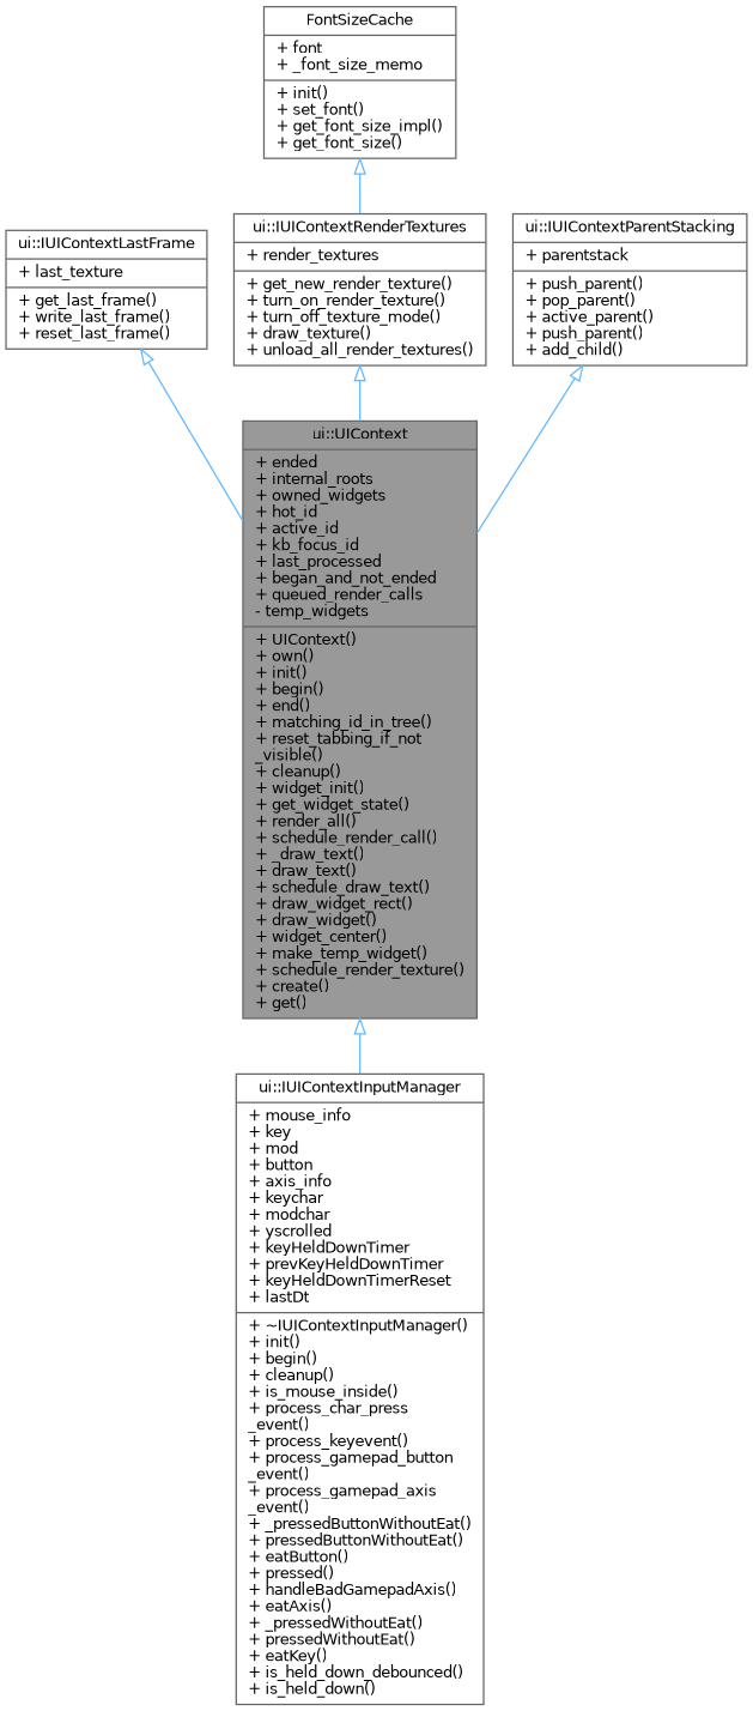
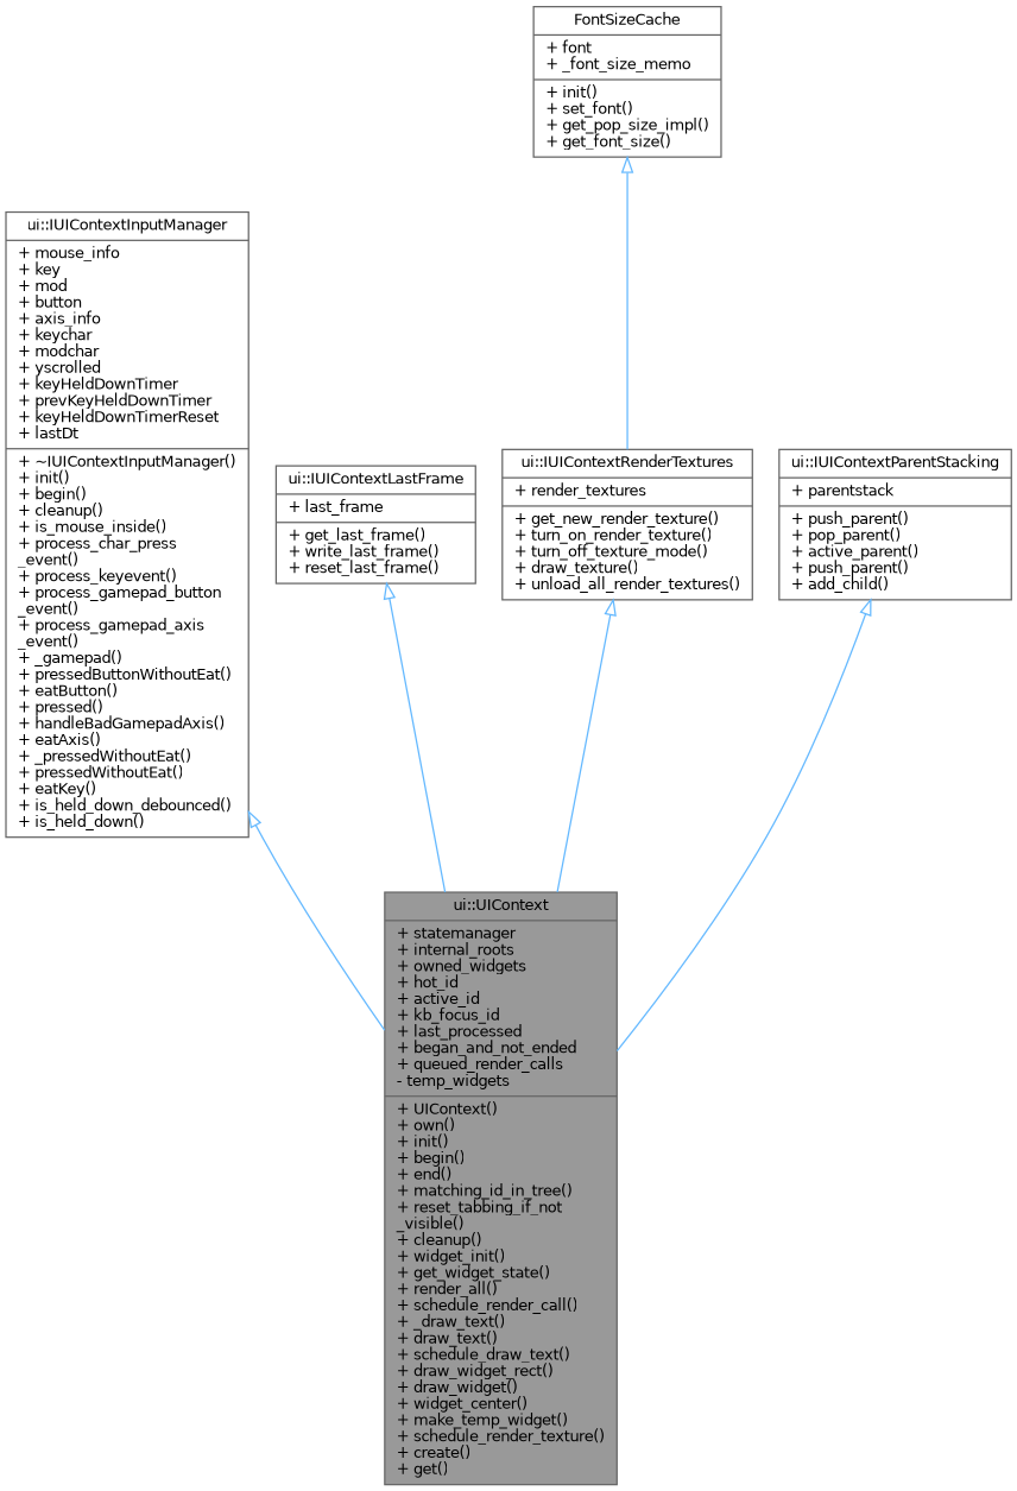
  digraph {
    node [color=gray40 fillcolor=white fontname=Helvetica fontsize=10 shape=record style=filled]
    edge [arrowtail=onormal color=steelblue1 dir=back fontname=Helvetica fontsize=10 labelfontname=Helvetica labelfontsize=10 style=solid]
-   n1 [fillcolor=grey60 fontcolor=black height=0.2 label="{ui::UIContext\n|+ ended\l+ internal_roots\l+ owned_widgets\l+ hot_id\l+ active_id\l+ kb_focus_id\l+ last_processed\l+ began_and_not_ended\l+ queued_render_calls\l- temp_widgets\l|+ UIContext()\l+ own()\l+ init()\l+ begin()\l+ end()\l+ matching_id_in_tree()\l+ reset_tabbing_if_not\l_visible()\l+ cleanup()\l+ widget_init()\l+ get_widget_state()\l+ render_all()\l+ schedule_render_call()\l+ _draw_text()\l+ draw_text()\l+ schedule_draw_text()\l+ draw_widget_rect()\l+ draw_widget()\l+ widget_center()\l+ make_temp_widget()\l+ schedule_render_texture()\l+ create()\l+ get()\l}" width=0.4]
-   n2 [height=0.2 label="{ui::IUIContextInputManager\n|+ mouse_info\l+ key\l+ mod\l+ button\l+ axis_info\l+ keychar\l+ modchar\l+ yscrolled\l+ keyHeldDownTimer\l+ prevKeyHeldDownTimer\l+ keyHeldDownTimerReset\l+ lastDt\l|+ ~IUIContextInputManager()\l+ init()\l+ begin()\l+ cleanup()\l+ is_mouse_inside()\l+ process_char_press\l_event()\l+ process_keyevent()\l+ process_gamepad_button\l_event()\l+ process_gamepad_axis\l_event()\l+ _pressedButtonWithoutEat()\l+ pressedButtonWithoutEat()\l+ eatButton()\l+ pressed()\l+ handleBadGamepadAxis()\l+ eatAxis()\l+ _pressedWithoutEat()\l+ pressedWithoutEat()\l+ eatKey()\l+ is_held_down_debounced()\l+ is_held_down()\l}" width=0.4]
-   n3 [height=0.2 label="{ui::IUIContextLastFrame\n|+ last_texture\l|+ get_last_frame()\l+ write_last_frame()\l+ reset_last_frame()\l}" width=0.4]
+   n1 [fillcolor=grey60 fontcolor=black height=0.2 label="{ui::UIContext\n|+ statemanager\l+ internal_roots\l+ owned_widgets\l+ hot_id\l+ active_id\l+ kb_focus_id\l+ last_processed\l+ began_and_not_ended\l+ queued_render_calls\l- temp_widgets\l|+ UIContext()\l+ own()\l+ init()\l+ begin()\l+ end()\l+ matching_id_in_tree()\l+ reset_tabbing_if_not\l_visible()\l+ cleanup()\l+ widget_init()\l+ get_widget_state()\l+ render_all()\l+ schedule_render_call()\l+ _draw_text()\l+ draw_text()\l+ schedule_draw_text()\l+ draw_widget_rect()\l+ draw_widget()\l+ widget_center()\l+ make_temp_widget()\l+ schedule_render_texture()\l+ create()\l+ get()\l}" width=0.4]
+   n2 [height=0.2 label="{ui::IUIContextInputManager\n|+ mouse_info\l+ key\l+ mod\l+ button\l+ axis_info\l+ keychar\l+ modchar\l+ yscrolled\l+ keyHeldDownTimer\l+ prevKeyHeldDownTimer\l+ keyHeldDownTimerReset\l+ lastDt\l|+ ~IUIContextInputManager()\l+ init()\l+ begin()\l+ cleanup()\l+ is_mouse_inside()\l+ process_char_press\l_event()\l+ process_keyevent()\l+ process_gamepad_button\l_event()\l+ process_gamepad_axis\l_event()\l+ _gamepad()\l+ pressedButtonWithoutEat()\l+ eatButton()\l+ pressed()\l+ handleBadGamepadAxis()\l+ eatAxis()\l+ _pressedWithoutEat()\l+ pressedWithoutEat()\l+ eatKey()\l+ is_held_down_debounced()\l+ is_held_down()\l}" width=0.4]
+   n3 [height=0.2 label="{ui::IUIContextLastFrame\n|+ last_frame\l|+ get_last_frame()\l+ write_last_frame()\l+ reset_last_frame()\l}" width=0.4]
    n4 [height=0.2 label="{ui::IUIContextRenderTextures\n|+ render_textures\l|+ get_new_render_texture()\l+ turn_on_render_texture()\l+ turn_off_texture_mode()\l+ draw_texture()\l+ unload_all_render_textures()\l}" width=0.4]
    n5 [height=0.2 label="{ui::IUIContextParentStacking\n|+ parentstack\l|+ push_parent()\l+ pop_parent()\l+ active_parent()\l+ push_parent()\l+ add_child()\l}" width=0.4]
-   n6 [height=0.2 label="{FontSizeCache\n|+ font\l+ _font_size_memo\l|+ init()\l+ set_font()\l+ get_font_size_impl()\l+ get_font_size()\l}" width=0.4]
-   n1 -> n2
+   n6 [height=0.2 label="{FontSizeCache\n|+ font\l+ _font_size_memo\l|+ init()\l+ set_font()\l+ get_pop_size_impl()\l+ get_font_size()\l}" width=0.4]
+   n2 -> n1
    n3 -> n1
    n4 -> n1
    n5 -> n1
    n6 -> n4
  }
